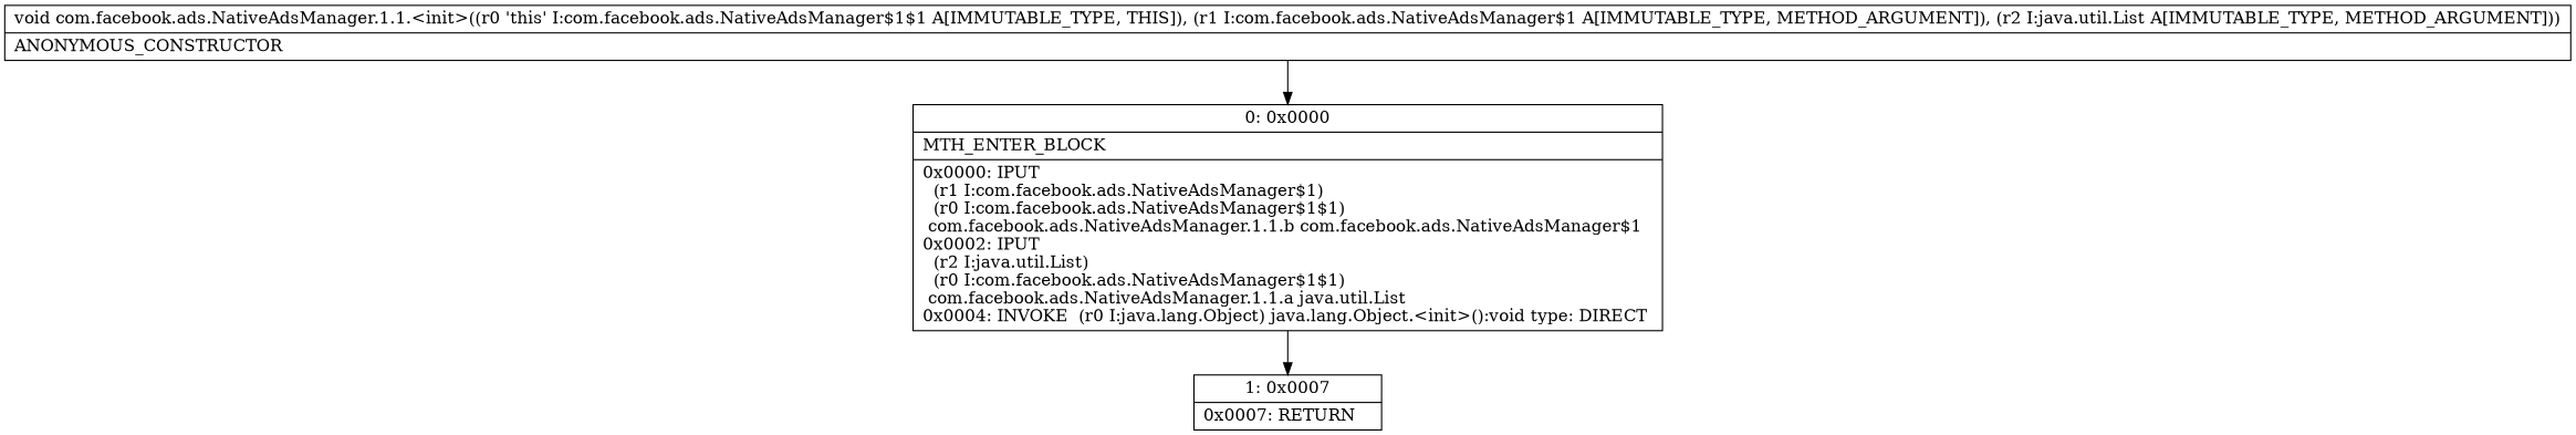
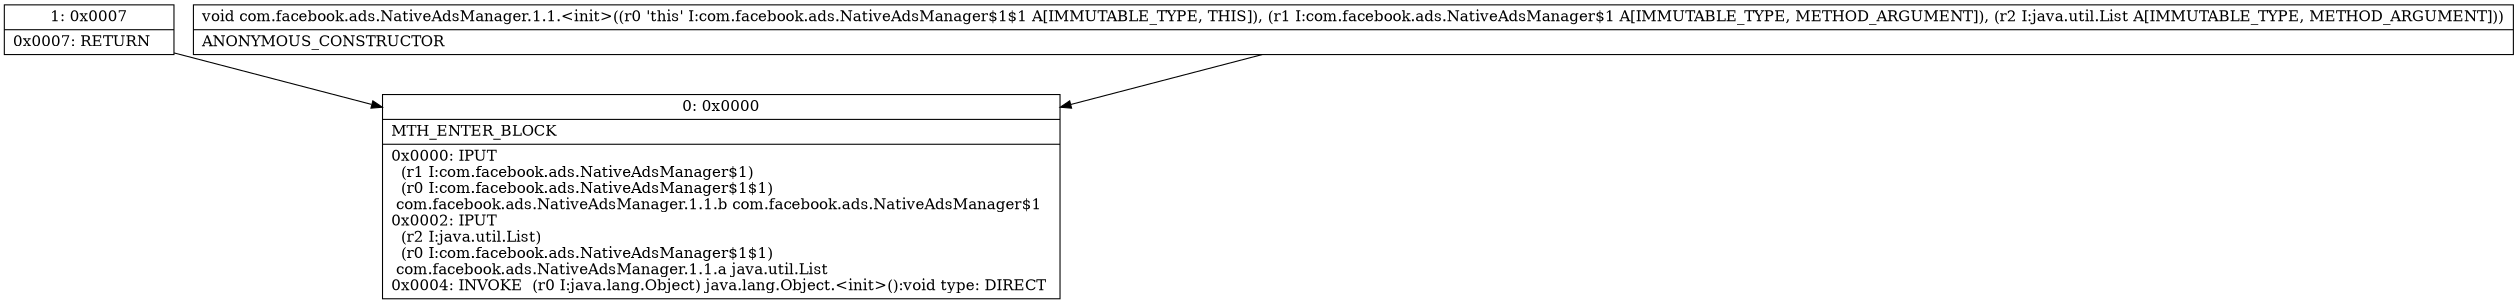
  digraph {
    node [shape=record]
    n1 [label="{0\:\ 0x0000|MTH_ENTER_BLOCK\l|0x0000: IPUT  \l  (r1 I:com.facebook.ads.NativeAdsManager$1)\l  (r0 I:com.facebook.ads.NativeAdsManager$1$1)\l com.facebook.ads.NativeAdsManager.1.1.b com.facebook.ads.NativeAdsManager$1 \l0x0002: IPUT  \l  (r2 I:java.util.List)\l  (r0 I:com.facebook.ads.NativeAdsManager$1$1)\l com.facebook.ads.NativeAdsManager.1.1.a java.util.List \l0x0004: INVOKE  (r0 I:java.lang.Object) java.lang.Object.\<init\>():void type: DIRECT \l}"]
    n2 [label="{1\:\ 0x0007|0x0007: RETURN   \l}"]
    n3 [label="{void com.facebook.ads.NativeAdsManager.1.1.\<init\>((r0 'this' I:com.facebook.ads.NativeAdsManager$1$1 A[IMMUTABLE_TYPE, THIS]), (r1 I:com.facebook.ads.NativeAdsManager$1 A[IMMUTABLE_TYPE, METHOD_ARGUMENT]), (r2 I:java.util.List A[IMMUTABLE_TYPE, METHOD_ARGUMENT]))  | ANONYMOUS_CONSTRUCTOR\l}"]
-   n1 -> n2
+   n2 -> n1
    n3 -> n1
  }
